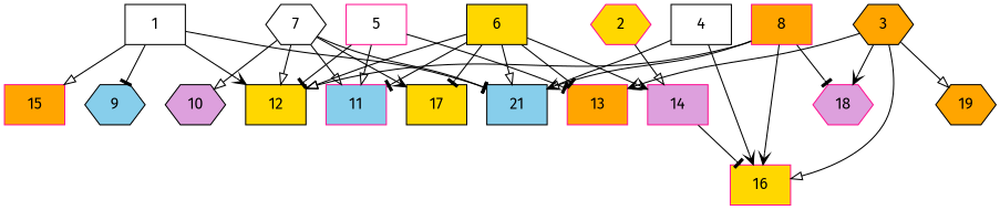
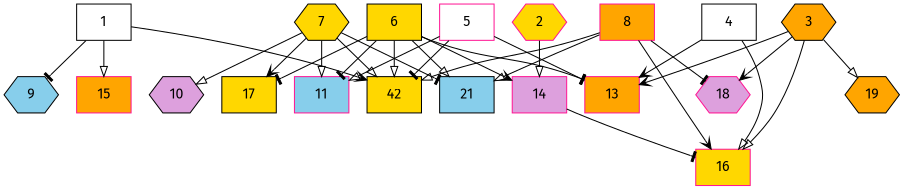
  digraph {
    fontname="Fira Sans"
    node [alpha=0.04 color=black fillcolor=gold fontname="Fira Sans" shape=box style=filled]
    edge [arrowhead=onormal fontname="Fira Sans"]
    1 [expect_size=18832384 fillcolor=white]
    9 [alpha=0.10 expect_size=34002944 fillcolor=skyblue shape=hexagon]
-   12 [alpha=0.19 expect_size=42901504]
+   12 [alpha=0.19 expect_size=42901504 label=42]
    15 [alpha=0.01 color=deeppink expect_size=39282688 fillcolor=orange]
    n5 [alpha=0.11 expect_size=34092032 fillcolor=skyblue label=21]
    2 [alpha=0.01 color=deeppink expect_size=20499456 shape=hexagon]
    14 [alpha=0.16 color=deeppink expect_size=51202048 fillcolor=plum]
    16 [alpha=0.02 color=deeppink expect_size=49028096]
    3 [alpha=0.02 expect_size=48500736 fillcolor=orange shape=hexagon]
    13 [alpha=0.11 color=deeppink expect_size=45411328 fillcolor=orange]
    18 [alpha=0.12 color=deeppink expect_size=36234240 fillcolor=plum shape=hexagon]
    19 [expect_size=9822208 fillcolor=orange shape=hexagon]
    4 [alpha=0.15 expect_size=38838272 fillcolor=white]
    11 [alpha=0.18 color=deeppink expect_size=33780736 fillcolor=skyblue]
    5 [color=deeppink expect_size=26155008 fillcolor=white]
    6 [alpha=0.11 expect_size=22352896]
    17 [alpha=0.05 expect_size=28434432]
-   7 [alpha=0.03 expect_size=8173568 fillcolor=white shape=hexagon]
+   7 [alpha=0.03 expect_size=8173568 shape=hexagon]
    10 [alpha=0.12 expect_size=16706560 fillcolor=plum shape=hexagon]
    8 [alpha=0.09 color=deeppink expect_size=15982592 fillcolor=orange]
    1 -> 9 [arrowhead=tee]
    1 -> 12 [arrowhead=vee]
    1 -> 15
-   1 -> n5 [arrowhead=tee]
    2 -> 14
    14 -> 16 [arrowhead=tee]
    3 -> 16
    3 -> 13 [arrowhead=vee]
    3 -> 18 [arrowhead=vee]
    3 -> 19
-   4 -> n5 [arrowhead=vee]
-   4 -> 16 [arrowhead=vee]
+   4 -> 13 [arrowhead=vee]
+   4 -> 16
    5 -> 12 [arrowhead=tee]
    5 -> 13 [arrowhead=tee]
    5 -> 11
    6 -> 12
    6 -> n5
    6 -> 14 [arrowhead=vee]
    6 -> 13 [arrowhead=tee]
    6 -> 11 [arrowhead=tee]
    6 -> 17 [arrowhead=tee]
    7 -> 12
    7 -> n5 [arrowhead=tee]
    7 -> 11
    7 -> 17 [arrowhead=vee]
    7 -> 10
    8 -> 12
    8 -> n5
    8 -> 16 [arrowhead=vee]
    8 -> 18 [arrowhead=tee]
  }
